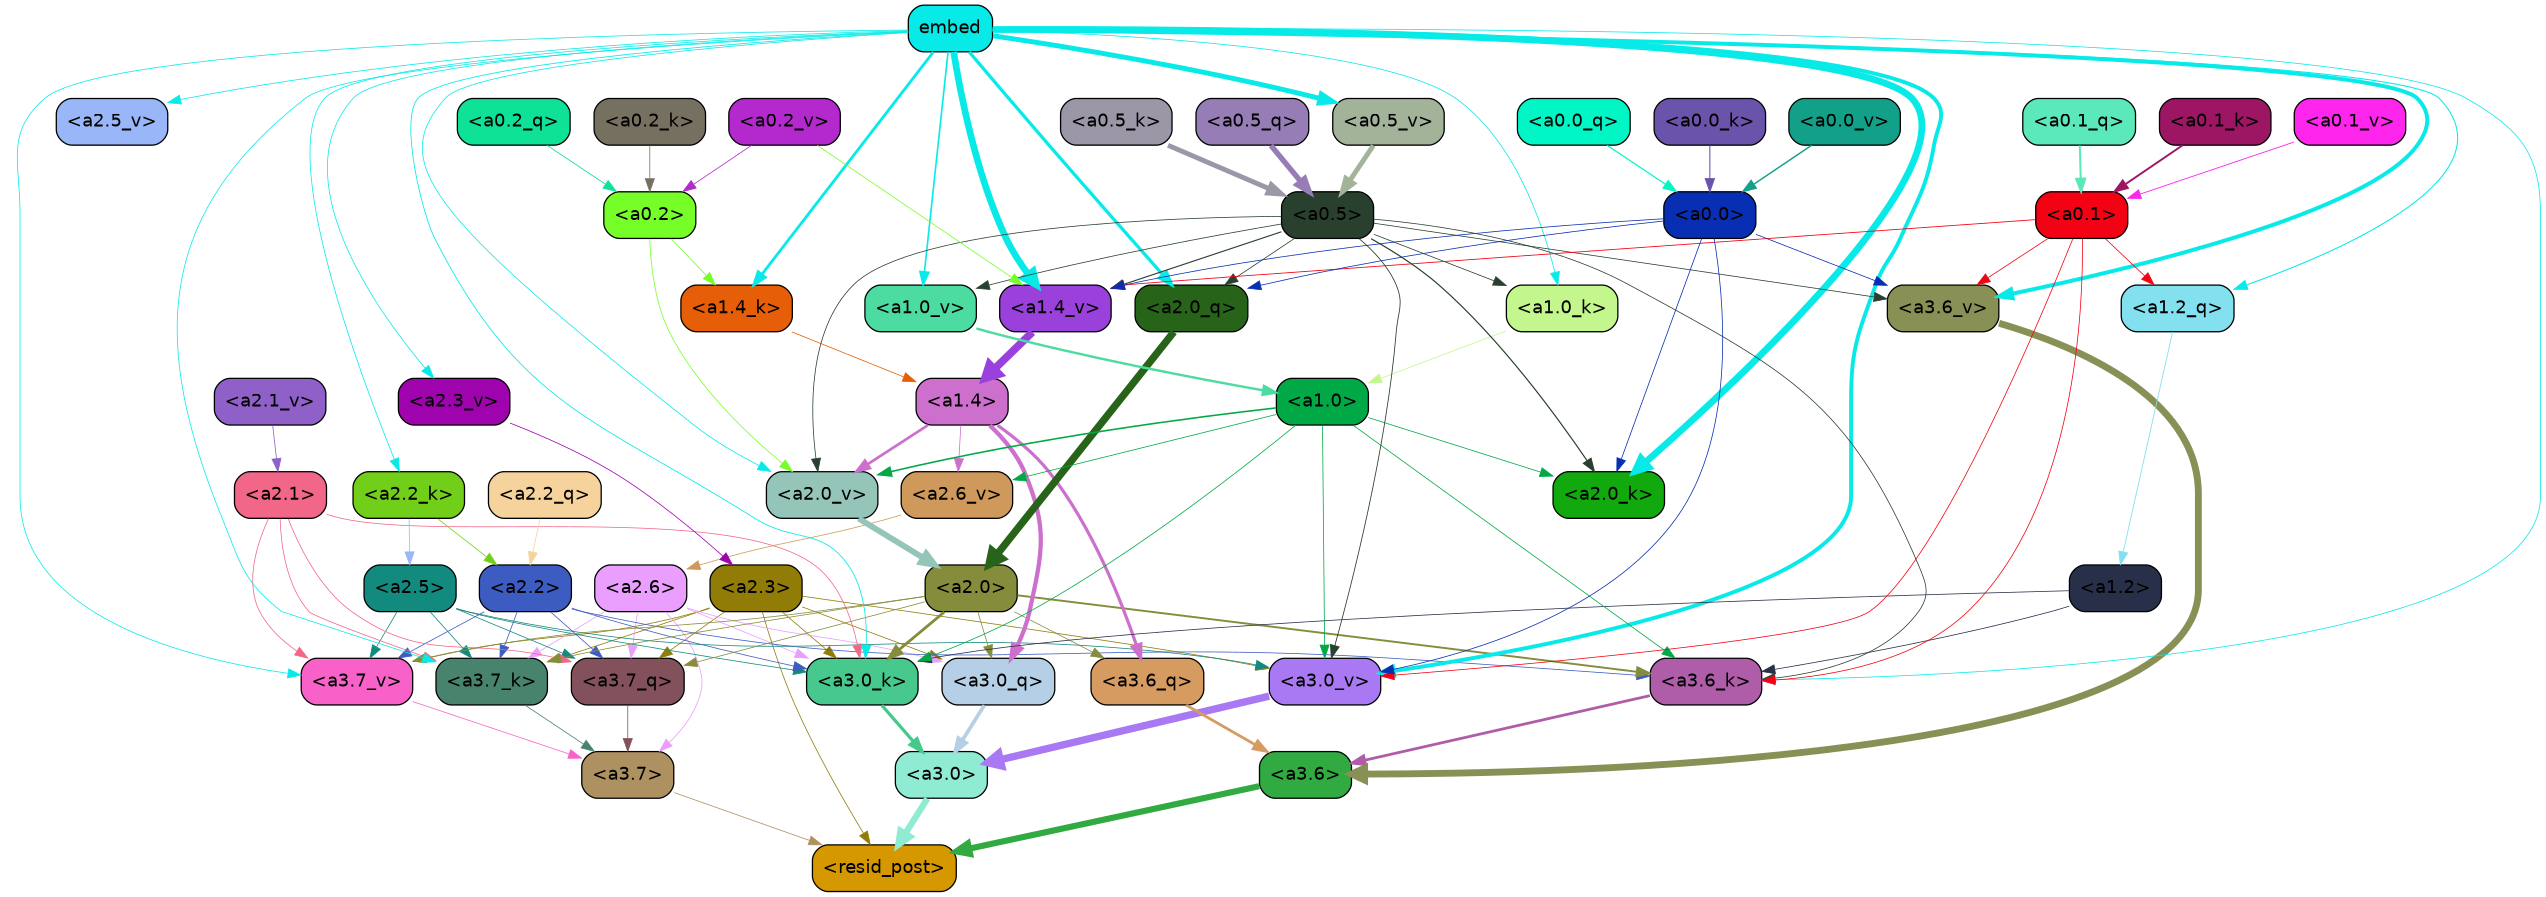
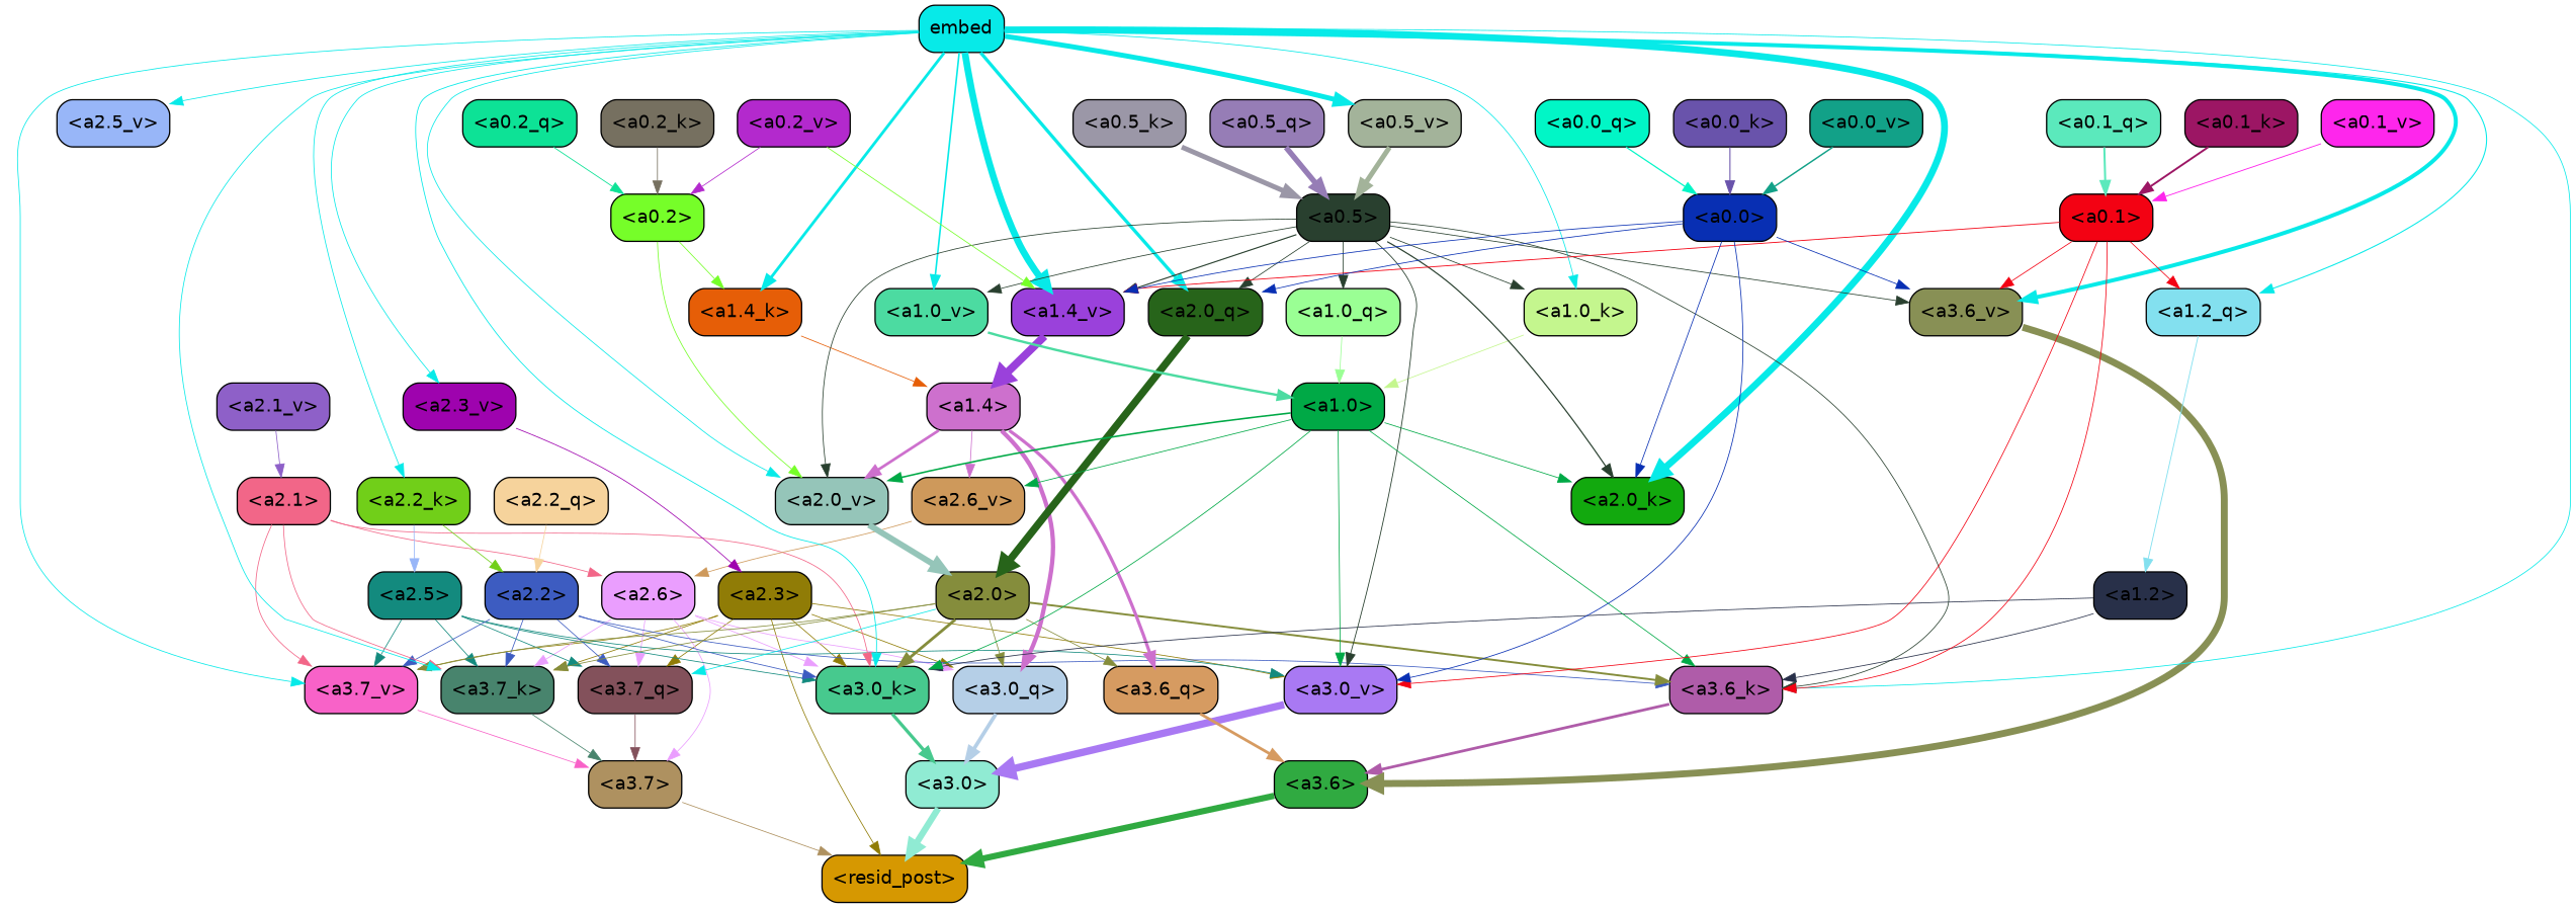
  strict digraph {
    splines=true
    node [color=black fontname=Helvetica shape=box style="filled, rounded"]
    edge [color="#07eae8" penwidth=0.6]
    "<a3.7>" [fillcolor="#ae9160"]
    "<resid_post>" [fillcolor="#d69801"]
    "<a3.6>" [fillcolor="#30aa41"]
    "<a3.0>" [fillcolor="#90ebd3"]
    "<a2.3>" [fillcolor="#907c06"]
    "<a3.7_q>" [fillcolor="#83515b"]
    "<a3.0_q>" [fillcolor="#b5cfe7"]
    "<a3.7_k>" [fillcolor="#48846d"]
    "<a3.0_k>" [fillcolor="#47c98e"]
    "<a3.7_v>" [fillcolor="#f862c8"]
    "<a3.0_v>" [fillcolor="#a979f3"]
    "<a3.6_q>" [fillcolor="#d69b61"]
    "<a3.6_k>" [fillcolor="#af5ca9"]
    "<a3.6_v>" [fillcolor="#889055"]
    "<a2.6>" [fillcolor="#ea9efe"]
    "<a2.5>" [fillcolor="#138a7e"]
    "<a2.2>" [fillcolor="#3d5cc1"]
    "<a2.1>" [fillcolor="#f26688"]
    "<a2.0>" [fillcolor="#858d3c"]
    "<a1.4>" [fillcolor="#cd70cd"]
    "<a2.6_v>" [fillcolor="#ce995b"]
    "<a2.0_v>" [fillcolor="#95c5b9"]
    embed [fillcolor="#07eae8"]
    "<a2.0_q>" [fillcolor="#27641a"]
    "<a2.2_k>" [fillcolor="#71cf19"]
    "<a2.0_k>" [fillcolor="#12a90e"]
    "<a2.5_v>" [fillcolor="#98b6f8"]
    "<a2.3_v>" [fillcolor="#9e03ae"]
    "<a1.2_q>" [fillcolor="#83e0ef"]
    "<a1.4_k>" [fillcolor="#e65e07"]
    "<a1.0_k>" [fillcolor="#c4f68e"]
    "<a1.4_v>" [fillcolor="#9a41db"]
    "<a1.0_v>" [fillcolor="#4cdba1"]
    "<a0.5_v>" [fillcolor="#a3b39a"]
    "<a1.2>" [fillcolor="#283049"]
    "<a1.0>" [fillcolor="#00a946"]
    "<a0.5>" [fillcolor="#29402f"]
+   "<a1.0_q>" [fillcolor="#9aff94"]
    "<a0.1>" [fillcolor="#f30213"]
    "<a0.0>" [fillcolor="#082fb3"]
    "<a2.2_q>" [fillcolor="#f6d39c"]
    "<a2.1_v>" [fillcolor="#8e60c8"]
    "<a0.2>" [fillcolor="#76fe29"]
    "<a0.5_q>" [fillcolor="#967db6"]
    "<a0.2_q>" [fillcolor="#0de296"]
    "<a0.1_q>" [fillcolor="#5be9bc"]
    "<a0.0_q>" [fillcolor="#01f6c6"]
    "<a0.5_k>" [fillcolor="#9b97a7"]
    "<a0.2_k>" [fillcolor="#767060"]
    "<a0.1_k>" [fillcolor="#9c1664"]
    "<a0.0_k>" [fillcolor="#6953ab"]
    "<a0.2_v>" [fillcolor="#b329cd"]
    "<a0.1_v>" [fillcolor="#fe26ec"]
    "<a0.0_v>" [fillcolor="#12a188"]
    "<a3.7>" -> "<resid_post>" [color="#ae9160"]
    "<a3.6>" -> "<resid_post>" [color="#30aa41" penwidth=4.7534414529800415]
    "<a3.0>" -> "<resid_post>" [color="#90ebd3" penwidth=4.898576855659485]
    "<a2.3>" -> "<resid_post>" [color="#907c06"]
    "<a2.3>" -> "<a3.7_q>" [color="#907c06"]
    "<a2.3>" -> "<a3.0_q>" [color="#907c06"]
    "<a2.3>" -> "<a3.7_k>" [color="#907c06"]
    "<a2.3>" -> "<a3.0_k>" [color="#907c06"]
    "<a2.3>" -> "<a3.7_v>" [color="#907c06"]
    "<a2.3>" -> "<a3.0_v>" [color="#907c06"]
    "<a3.7_q>" -> "<a3.7>" [color="#83515b"]
    "<a3.0_q>" -> "<a3.0>" [color="#b5cfe7" penwidth=2.870753765106201]
    "<a3.7_k>" -> "<a3.7>" [color="#48846d"]
    "<a3.0_k>" -> "<a3.0>" [color="#47c98e" penwidth=2.520303964614868]
    "<a3.7_v>" -> "<a3.7>" [color="#f862c8"]
    "<a3.0_v>" -> "<a3.0>" [color="#a979f3" penwidth=5.680712580680847]
    "<a3.6_q>" -> "<a3.6>" [color="#d69b61" penwidth=2.160832464694977]
    "<a3.6_k>" -> "<a3.6>" [color="#af5ca9" penwidth=2.13908451795578]
    "<a3.6_v>" -> "<a3.6>" [color="#889055" penwidth=5.297133803367615]
    "<a2.6>" -> "<a3.7>" [color="#ea9efe"]
    "<a2.6>" -> "<a3.7_q>" [color="#ea9efe"]
    "<a2.6>" -> "<a3.0_q>" [color="#ea9efe"]
    "<a2.6>" -> "<a3.7_k>" [color="#ea9efe"]
    "<a2.6>" -> "<a3.0_k>" [color="#ea9efe"]
    "<a2.5>" -> "<a3.7_q>" [color="#138a7e"]
    "<a2.5>" -> "<a3.7_k>" [color="#138a7e"]
    "<a2.5>" -> "<a3.0_k>" [color="#138a7e"]
    "<a2.5>" -> "<a3.7_v>" [color="#138a7e"]
    "<a2.5>" -> "<a3.0_v>" [color="#138a7e"]
    "<a2.2>" -> "<a3.7_q>" [color="#3d5cc1"]
    "<a2.2>" -> "<a3.7_k>" [color="#3d5cc1"]
    "<a2.2>" -> "<a3.0_k>" [color="#3d5cc1"]
    "<a2.2>" -> "<a3.7_v>" [color="#3d5cc1"]
    "<a2.2>" -> "<a3.6_k>" [color="#3d5cc1"]
-   "<a2.1>" -> "<a3.7_q>" [color="#f26688"]
+   "<a2.1>" -> "<a2.6>" [color="#f26688"]
    "<a2.1>" -> "<a3.7_k>" [color="#f26688"]
    "<a2.1>" -> "<a3.0_k>" [color="#f26688"]
    "<a2.1>" -> "<a3.7_v>" [color="#f26688"]
-   "<a2.0>" -> "<a3.7_q>" [color="#858d3c"]
+   "<a2.0>" -> "<a3.7_q>"
    "<a2.0>" -> "<a3.0_q>" [color="#858d3c"]
    "<a2.0>" -> "<a3.7_k>" [color="#858d3c"]
    "<a2.0>" -> "<a3.0_k>" [color="#858d3c" penwidth=2.18752121925354]
    "<a2.0>" -> "<a3.7_v>" [color="#858d3c"]
    "<a2.0>" -> "<a3.6_q>" [color="#858d3c"]
    "<a2.0>" -> "<a3.6_k>" [color="#858d3c" penwidth=1.4957321882247925]
    "<a1.4>" -> "<a3.0_q>" [color="#cd70cd" penwidth=3.299744725227356]
    "<a1.4>" -> "<a3.6_q>" [color="#cd70cd" penwidth=2.4829938411712646]
    "<a1.4>" -> "<a2.6_v>" [color="#cd70cd"]
    "<a1.4>" -> "<a2.0_v>" [color="#cd70cd" penwidth=2.092592429369688]
    "<a2.6_v>" -> "<a2.6>" [color="#ce995b"]
    "<a2.0_v>" -> "<a2.0>" [color="#95c5b9" penwidth=4.5695202350616455]
    embed -> "<a3.7_k>"
    embed -> "<a3.0_k>" [penwidth=0.6394047290086746]
    embed -> "<a3.7_v>"
-   embed -> "<a3.0_v>" [penwidth=3.0212591886520386]
    embed -> "<a3.6_k>"
    embed -> "<a3.6_v>" [penwidth=3.067279100418091]
    embed -> "<a2.0_v>"
    embed -> "<a2.0_q>" [penwidth=2.5355080366134644]
    embed -> "<a2.2_k>"
    embed -> "<a2.0_k>" [penwidth=5.2180726528167725]
    embed -> "<a2.5_v>"
    embed -> "<a2.3_v>"
    embed -> "<a1.2_q>" [penwidth=0.8094894886016846]
    embed -> "<a1.4_k>" [penwidth=2.1732678413391113]
    embed -> "<a1.0_k>"
    embed -> "<a1.4_v>" [penwidth=5.162249565124512]
    embed -> "<a1.0_v>" [penwidth=1.26457279920578]
    embed -> "<a0.5_v>" [penwidth=3.8054766058921814]
    "<a2.0_q>" -> "<a2.0>" [color="#27641a" penwidth=5.681910276412964]
    "<a2.2_k>" -> "<a2.5>" [color="#98b6f8"]
    "<a2.2_k>" -> "<a2.2>" [color="#71cf19"]
    "<a2.3_v>" -> "<a2.3>" [color="#9e03ae"]
    "<a1.2_q>" -> "<a1.2>" [color="#83e0ef" penwidth=0.6769798994064331]
    "<a1.4_k>" -> "<a1.4>" [color="#e65e07"]
    "<a1.0_k>" -> "<a1.0>" [color="#c4f68e"]
    "<a1.4_v>" -> "<a1.4>" [color="#9a41db" penwidth=6.016597509384155]
    "<a1.0_v>" -> "<a1.0>" [color="#4cdba1" penwidth=1.8562973737716675]
    "<a0.5_v>" -> "<a0.5>" [color="#a3b39a" penwidth=3.805475652217865]
    "<a1.2>" -> "<a3.0_k>" [color="#283049"]
    "<a1.2>" -> "<a3.6_k>" [color="#283049"]
    "<a1.0>" -> "<a3.0_k>" [color="#00a946"]
    "<a1.0>" -> "<a3.0_v>" [color="#00a946"]
    "<a1.0>" -> "<a3.6_k>" [color="#00a946"]
    "<a1.0>" -> "<a2.6_v>" [color="#00a946"]
    "<a1.0>" -> "<a2.0_v>" [color="#00a946" penwidth=1.2132605910301208]
    "<a1.0>" -> "<a2.0_k>" [color="#00a946"]
    "<a0.5>" -> "<a3.0_v>" [color="#29402f" penwidth=0.648682102560997]
    "<a0.5>" -> "<a3.6_k>" [color="#29402f"]
    "<a0.5>" -> "<a3.6_v>" [color="#29402f"]
    "<a0.5>" -> "<a2.0_v>" [color="#29402f"]
    "<a0.5>" -> "<a2.0_q>" [color="#29402f"]
    "<a0.5>" -> "<a2.0_k>" [color="#29402f" penwidth=0.9236047863960266]
    "<a0.5>" -> "<a1.0_k>" [color="#29402f"]
    "<a0.5>" -> "<a1.4_v>" [color="#29402f" penwidth=0.8783596754074097]
    "<a0.5>" -> "<a1.0_v>" [color="#29402f"]
+   "<a0.5>" -> "<a1.0_q>" [color="#29402f"]
+   "<a1.0_q>" -> "<a1.0>" [color="#9aff94"]
    "<a0.1>" -> "<a3.0_v>" [color="#f30213"]
    "<a0.1>" -> "<a3.6_k>" [color="#f30213"]
    "<a0.1>" -> "<a3.6_v>" [color="#f30213"]
    "<a0.1>" -> "<a1.2_q>" [color="#f30213"]
    "<a0.1>" -> "<a1.4_v>" [color="#f30213" penwidth=0.6490728855133057]
    "<a0.0>" -> "<a3.0_v>" [color="#082fb3"]
    "<a0.0>" -> "<a3.6_v>" [color="#082fb3"]
    "<a0.0>" -> "<a2.0_q>" [color="#082fb3"]
    "<a0.0>" -> "<a2.0_k>" [color="#082fb3"]
    "<a0.0>" -> "<a1.4_v>" [color="#082fb3"]
    "<a2.2_q>" -> "<a2.2>" [color="#f6d39c"]
    "<a2.1_v>" -> "<a2.1>" [color="#8e60c8"]
    "<a0.2>" -> "<a2.0_v>" [color="#76fe29"]
    "<a0.2>" -> "<a1.4_k>" [color="#76fe29"]
    "<a0.5_q>" -> "<a0.5>" [color="#967db6" penwidth=4.176325984299183]
    "<a0.2_q>" -> "<a0.2>" [color="#0de296" penwidth=0.6484866142272949]
    "<a0.1_q>" -> "<a0.1>" [color="#5be9bc" penwidth=1.571044921875]
    "<a0.0_q>" -> "<a0.0>" [color="#01f6c6" penwidth=0.9426424503326416]
    "<a0.5_k>" -> "<a0.5>" [color="#9b97a7" penwidth=3.7953722774982452]
    "<a0.2_k>" -> "<a0.2>" [color="#767060"]
    "<a0.1_k>" -> "<a0.1>" [color="#9c1664" penwidth=1.483607530593872]
    "<a0.0_k>" -> "<a0.0>" [color="#6953ab" penwidth=0.8216795921325684]
    "<a0.2_v>" -> "<a1.4_v>" [color="#76fe29"]
    "<a0.2_v>" -> "<a0.2>" [color="#b329cd"]
    "<a0.1_v>" -> "<a0.1>" [color="#fe26ec" penwidth=0.6855120658874512]
    "<a0.0_v>" -> "<a0.0>" [color="#12a188" penwidth=1.1353182792663574]
  }
